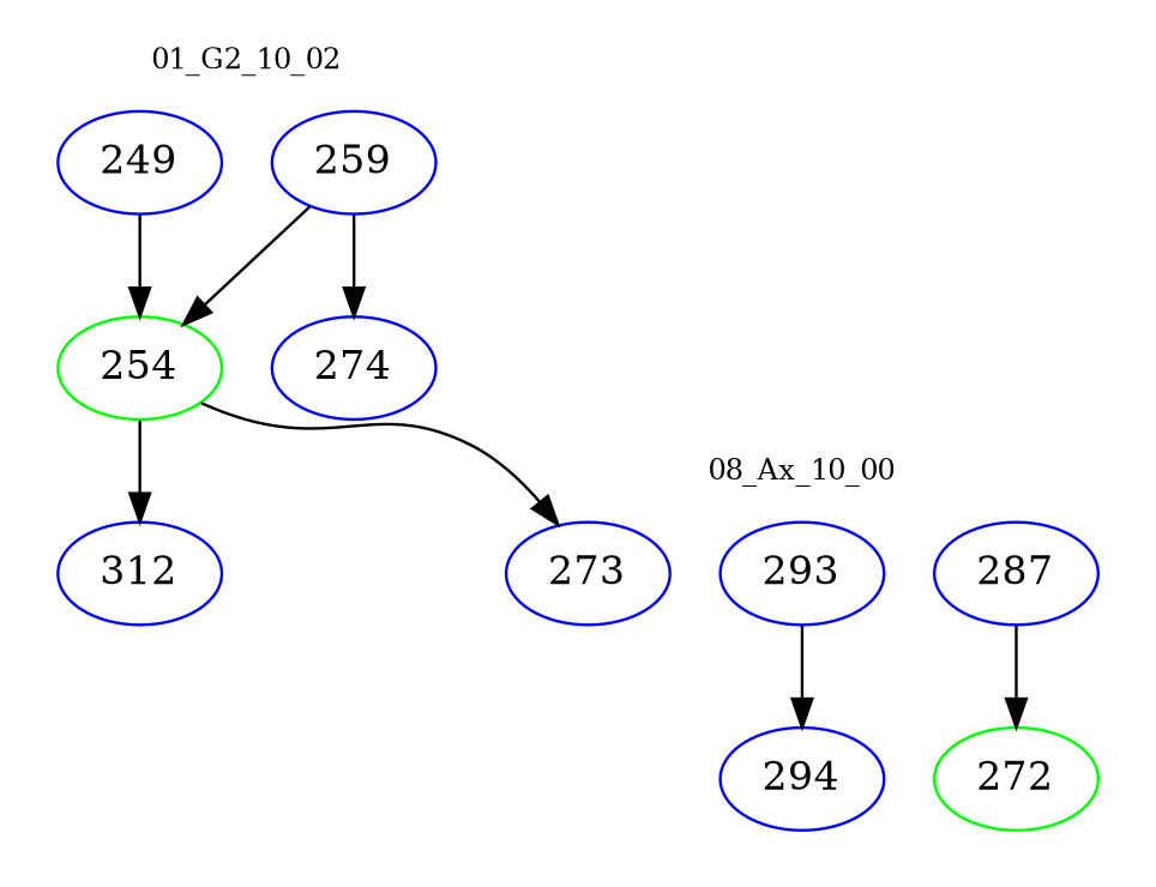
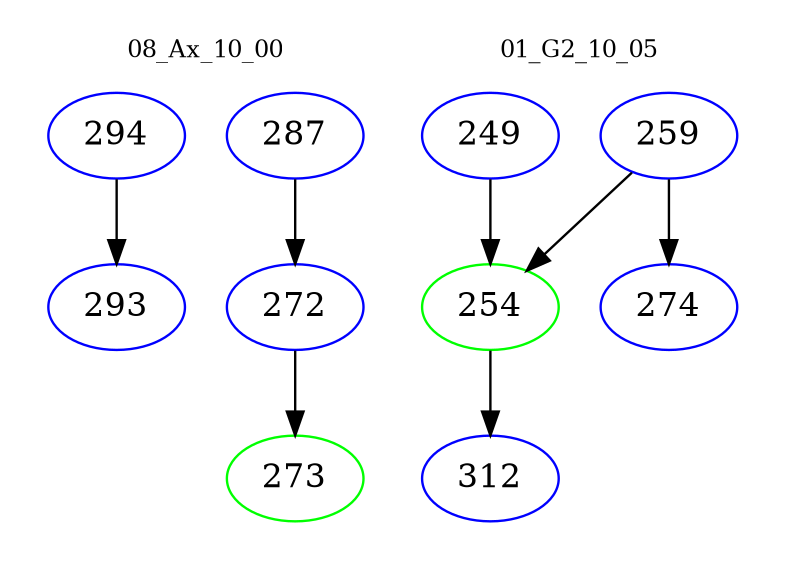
  digraph {
    node [color=blue]
    edge [color=black]
    n1 [label=287]
-   n2 [color=green label=272]
+   n2 [label=272]
    n3 [label=293]
-   n4 [label=273]
+   n4 [color=green label=273]
    n5 [label=294]
    n6 [label=259]
    n7 [label=249]
    n8 [label=274]
    n9 [color=green label=254]
    n10 [label=312]
    subgraph cluster_1 {
      color=white
      fontsize=10
      label="08_Ax_10_00"
      n1
      n2
      n3
      n4
      n5
    }
    subgraph cluster_2 {
      color=white
      fontsize=10
-     label="01_G2_10_02"
+     label="01_G2_10_05"
      n6
      n7
      n8
      n9
      n10
    }
    n1 -> n2
-   n9 -> n4
-   n3 -> n5
+   n2 -> n4
+   n5 -> n3
    n6 -> n8
    n6 -> n9
    n7 -> n9
    n9 -> n10
  }
